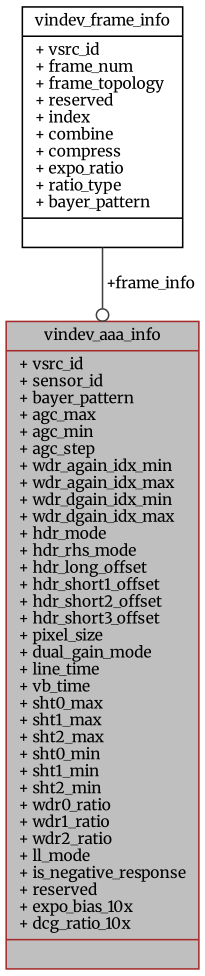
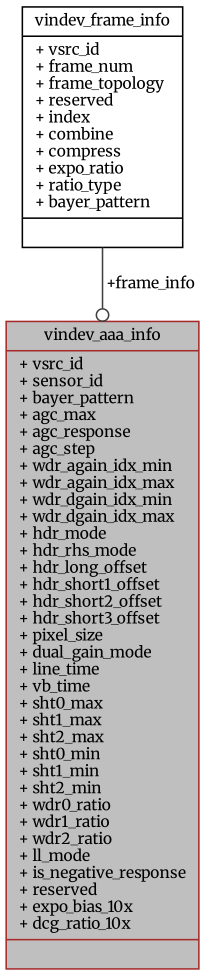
  digraph {
    fontname=Merriweather
    node [fontname=Merriweather fontsize=10 shape=record]
-   n1 [color=brown fillcolor=grey75 fontcolor=black height=0.2 label="{vindev_aaa_info\n|+ vsrc_id\l+ sensor_id\l+ bayer_pattern\l+ agc_max\l+ agc_min\l+ agc_step\l+ wdr_again_idx_min\l+ wdr_again_idx_max\l+ wdr_dgain_idx_min\l+ wdr_dgain_idx_max\l+ hdr_mode\l+ hdr_rhs_mode\l+ hdr_long_offset\l+ hdr_short1_offset\l+ hdr_short2_offset\l+ hdr_short3_offset\l+ pixel_size\l+ dual_gain_mode\l+ line_time\l+ vb_time\l+ sht0_max\l+ sht1_max\l+ sht2_max\l+ sht0_min\l+ sht1_min\l+ sht2_min\l+ wdr0_ratio\l+ wdr1_ratio\l+ wdr2_ratio\l+ ll_mode\l+ is_negative_response\l+ reserved\l+ expo_bias_10x\l+ dcg_ratio_10x\l|}" style=filled width=0.4]
+   n1 [color=brown fillcolor=grey75 fontcolor=black height=0.2 label="{vindev_aaa_info\n|+ vsrc_id\l+ sensor_id\l+ bayer_pattern\l+ agc_max\l+ agc_response\l+ agc_step\l+ wdr_again_idx_min\l+ wdr_again_idx_max\l+ wdr_dgain_idx_min\l+ wdr_dgain_idx_max\l+ hdr_mode\l+ hdr_rhs_mode\l+ hdr_long_offset\l+ hdr_short1_offset\l+ hdr_short2_offset\l+ hdr_short3_offset\l+ pixel_size\l+ dual_gain_mode\l+ line_time\l+ vb_time\l+ sht0_max\l+ sht1_max\l+ sht2_max\l+ sht0_min\l+ sht1_min\l+ sht2_min\l+ wdr0_ratio\l+ wdr1_ratio\l+ wdr2_ratio\l+ ll_mode\l+ is_negative_response\l+ reserved\l+ expo_bias_10x\l+ dcg_ratio_10x\l|}" style=filled width=0.4]
    n2 [color=black height=0.2 label="{vindev_frame_info\n|+ vsrc_id\l+ frame_num\l+ frame_topology\l+ reserved\l+ index\l+ combine\l+ compress\l+ expo_ratio\l+ ratio_type\l+ bayer_pattern\l|}" width=0.4]
    n2 -> n1 [arrowhead=odot color=grey25 fontname=Merriweather fontsize=10 label=" +frame_info" labelfontname=Helvetica labelfontsize=10 style=solid]
  }
